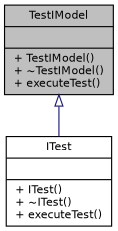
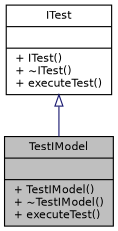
  digraph {
    node [color=black fontname=Helvetica fontsize=10 shape=record style=filled]
    n1 [fillcolor=grey75 fontcolor=black height=0.2 label="{TestIModel\n||+ TestIModel()\l+ ~TestIModel()\l+ executeTest()\l}" width=0.4]
    n2 [fillcolor=white height=0.2 label="{ITest\n||+ ITest()\l+ ~ITest()\l+ executeTest()\l}" width=0.4]
-   n1 -> n2 [arrowtail=onormal color=midnightblue dir=back fontname=Helvetica fontsize=10 labelfontname=Helvetica labelfontsize=10 style=solid]
+   n2 -> n1 [arrowtail=onormal color=midnightblue dir=back fontname=Helvetica fontsize=10 labelfontname=Helvetica labelfontsize=10 style=solid]
  }
